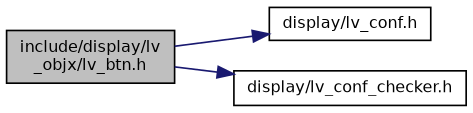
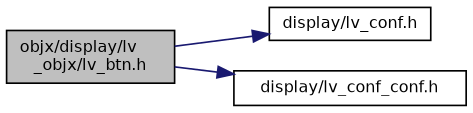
  digraph {
    rankdir=LR
    node [color=black fillcolor=white fontname=Helvetica fontsize=10 shape=record style=filled]
    edge [color=midnightblue fontname=Helvetica fontsize=10 labelfontname=Helvetica labelfontsize=10 style=solid]
-   n1 [fillcolor=grey75 fontcolor=black height=0.2 label="include/display/lv\l_objx/lv_btn.h" width=0.4]
+   n1 [fillcolor=grey75 fontcolor=black height=0.2 label="objx/display/lv\l_objx/lv_btn.h" width=0.4]
    n2 [height=0.2 label="display/lv_conf.h" width=0.4]
-   n3 [height=0.2 label="display/lv_conf_checker.h" width=0.4]
+   n3 [height=0.2 label="display/lv_conf_conf.h" width=0.4]
    n1 -> n2
    n1 -> n3
  }
